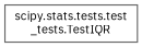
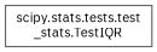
  digraph {
    rankdir=TB
    fontname="IBM Plex Sans"
-   n1 [color=grey40 fillcolor=white fontname="IBM Plex Sans" fontsize=10 height=0.2 label="scipy.stats.tests.test\l_tests.TestIQR" shape=box style=filled width=0.4]
+   n1 [color=grey40 fillcolor=white fontname="IBM Plex Sans" fontsize=10 height=0.2 label="scipy.stats.tests.test\l_stats.TestIQR" shape=box style=filled width=0.4]
  }
